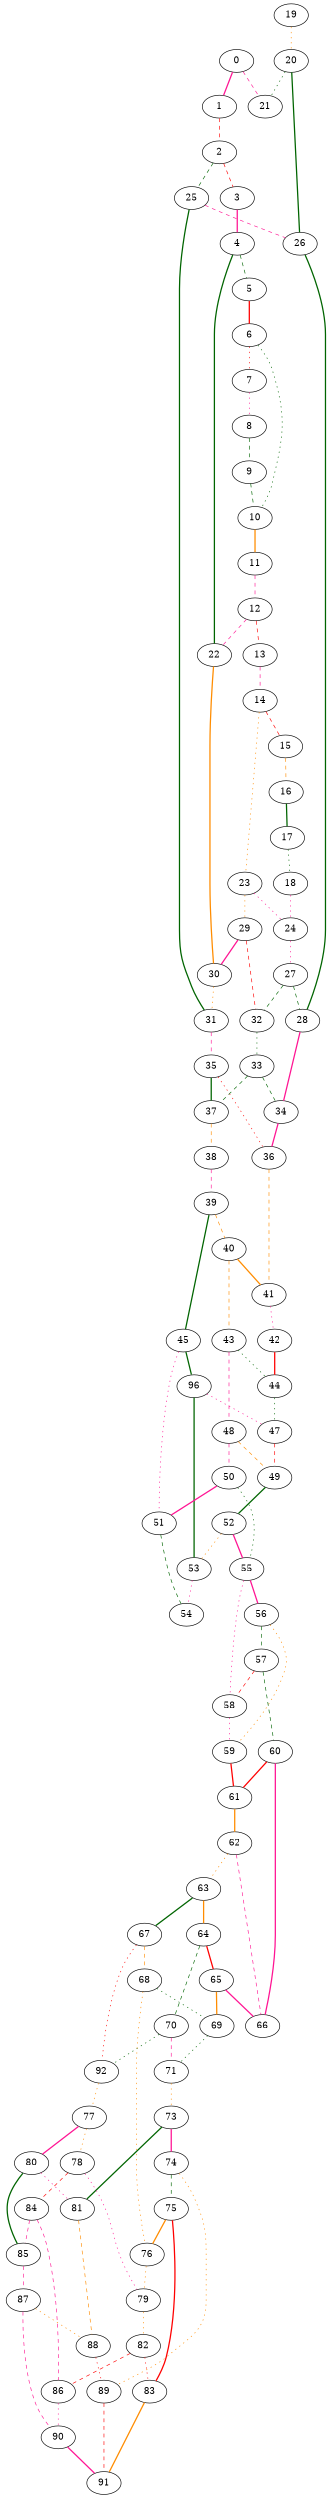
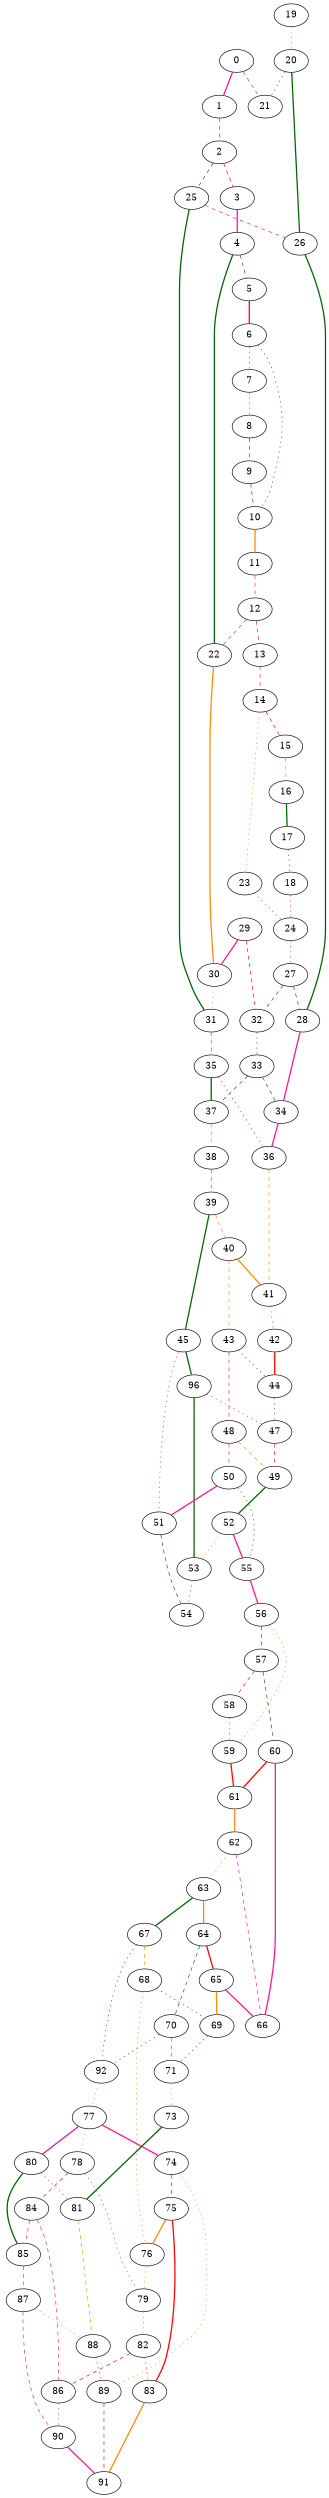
  graph {
    edge [color=deeppink style=dashed]
    0
    1
    21
    2
    3
    25
    4
    26
    31
    5
    22
    28
    35
    6
    30
    7
    10
    8
    11
    9
    12
    13
    14
    15
    23
    16
    24
    29
    17
    27
    32
    18
    19
    20
    34
    33
    36
    37
    41
    38
    39
    42
    44
    40
    45
    43
    n47 [label=96]
    51
    47
    48
    53
    54
    49
    50
    52
    55
    58
    56
    59
    57
    60
    61
    66
    62
    63
    64
    67
    65
    70
    68
    n71 [label=92]
    69
    71
    76
    77
    73
    79
    78
    80
    82
    74
    81
    75
    89
    88
    84
    85
    83
    91
    86
    87
    90
    0 -- 1 [style=bold]
    0 -- 21
    1 -- 2 [color=red]
    2 -- 3 [color=red]
    2 -- 25 [color=darkgreen]
    3 -- 4 [style=bold]
    25 -- 26
    25 -- 31 [color=darkgreen style=bold]
    4 -- 5 [color=darkgreen]
    4 -- 22 [color=darkgreen style=bold]
    26 -- 28 [color=darkgreen style=bold]
    31 -- 35
    5 -- 6 [color=red style=bold]
    22 -- 30 [color=darkorange style=bold]
    28 -- 34 [style=bold]
    35 -- 36 [color=red style=dotted]
    35 -- 37 [color=darkgreen style=bold]
    6 -- 7 [color=red style=dotted]
    6 -- 10 [color=darkgreen style=dotted]
    30 -- 31 [color=darkorange style=dotted]
    7 -- 8 [style=dotted]
    10 -- 11 [color=darkorange style=bold]
    8 -- 9 [color=darkgreen]
    11 -- 12
    9 -- 10 [color=darkgreen]
    12 -- 22
    12 -- 13 [color=red]
    13 -- 14
    14 -- 15 [color=red]
    14 -- 23 [color=darkorange style=dotted]
    15 -- 16 [color=darkorange]
    23 -- 24 [style=dotted]
-   23 -- 29 [color=darkorange style=dotted]
    16 -- 17 [color=darkgreen style=bold]
    24 -- 27 [style=dotted]
    29 -- 30 [style=bold]
    29 -- 32 [color=red]
    17 -- 18 [color=darkgreen style=dotted]
    27 -- 28 [color=darkgreen]
    27 -- 32 [color=darkgreen]
    32 -- 33 [color=darkgreen style=dotted]
    18 -- 24 [style=dotted]
    19 -- 20 [color=darkorange style=dotted]
    20 -- 21 [color=darkgreen style=dotted]
    20 -- 26 [color=darkgreen style=bold]
    34 -- 36 [style=bold]
    33 -- 34 [color=darkgreen]
    33 -- 37 [color=darkgreen]
    36 -- 41 [color=darkorange]
    37 -- 38 [color=darkorange]
    41 -- 42 [style=dotted]
    38 -- 39
    39 -- 40 [color=darkorange]
    39 -- 45 [color=darkgreen style=bold]
    42 -- 44 [color=red style=bold]
    44 -- 47 [color=darkgreen style=dotted]
    40 -- 41 [color=darkorange style=bold]
    40 -- 43 [color=darkorange]
    45 -- n47 [color=darkgreen style=bold]
    45 -- 51 [style=dotted]
    43 -- 44 [color=darkgreen style=dotted]
    43 -- 48
    n47 -- 47 [style=dotted]
    n47 -- 53 [color=darkgreen style=bold]
    51 -- 54 [color=darkgreen]
    47 -- 49 [color=red]
    48 -- 49 [color=darkorange]
    48 -- 50
    53 -- 54 [style=dotted]
    49 -- 52 [color=darkgreen style=bold]
    50 -- 51 [style=bold]
    50 -- 55 [color=darkgreen style=dotted]
    52 -- 53 [color=darkorange style=dotted]
    52 -- 55 [style=bold]
-   55 -- 58 [style=dotted]
    55 -- 56 [style=bold]
    58 -- 59 [style=dotted]
    56 -- 59 [color=darkorange style=dotted]
    56 -- 57 [color=darkgreen]
    59 -- 61 [color=red style=bold]
    57 -- 58 [color=red]
    57 -- 60 [color=darkgreen]
    60 -- 61 [color=red style=bold]
    60 -- 66 [style=bold]
    61 -- 62 [color=darkorange style=bold]
    62 -- 66
    62 -- 63 [color=darkorange style=dotted]
    63 -- 64 [color=darkorange style=bold]
    63 -- 67 [color=darkgreen style=bold]
    64 -- 65 [color=red style=bold]
    64 -- 70 [color=darkgreen]
    67 -- 68 [color=darkorange]
    67 -- n71 [color=red style=dotted]
    65 -- 66 [style=bold]
    65 -- 69 [color=darkorange style=bold]
    70 -- n71 [color=darkgreen style=dotted]
    70 -- 71
    68 -- 69 [color=darkgreen style=dotted]
    68 -- 76 [color=darkorange style=dotted]
    n71 -- 77 [color=darkorange style=dotted]
    69 -- 71 [color=darkgreen style=dotted]
    71 -- 73 [color=darkorange style=dotted]
    76 -- 79 [color=darkorange style=dotted]
    77 -- 78 [color=darkorange style=dotted]
    77 -- 80 [style=bold]
-   73 -- 74 [style=bold]
+   77 -- 74 [style=bold]
    73 -- 81 [color=darkgreen style=bold]
    79 -- 82 [color=darkorange style=dotted]
    78 -- 79 [style=dotted]
    78 -- 84 [color=red]
    80 -- 81 [style=dotted]
    80 -- 85 [color=darkgreen style=bold]
    82 -- 83 [color=red style=dotted]
    82 -- 86 [color=red]
    74 -- 75 [color=darkgreen]
    74 -- 89 [color=darkorange style=dotted]
    81 -- 88 [color=darkorange]
    75 -- 76 [color=darkorange style=bold]
    75 -- 83 [color=red style=bold]
    89 -- 91 [color=red]
    88 -- 89 [color=red style=dotted]
    84 -- 85
    84 -- 86
    85 -- 87
    83 -- 91 [color=darkorange style=bold]
    86 -- 90 [style=dotted]
    87 -- 88 [color=darkorange style=dotted]
    87 -- 90
    90 -- 91 [style=bold]
  }
